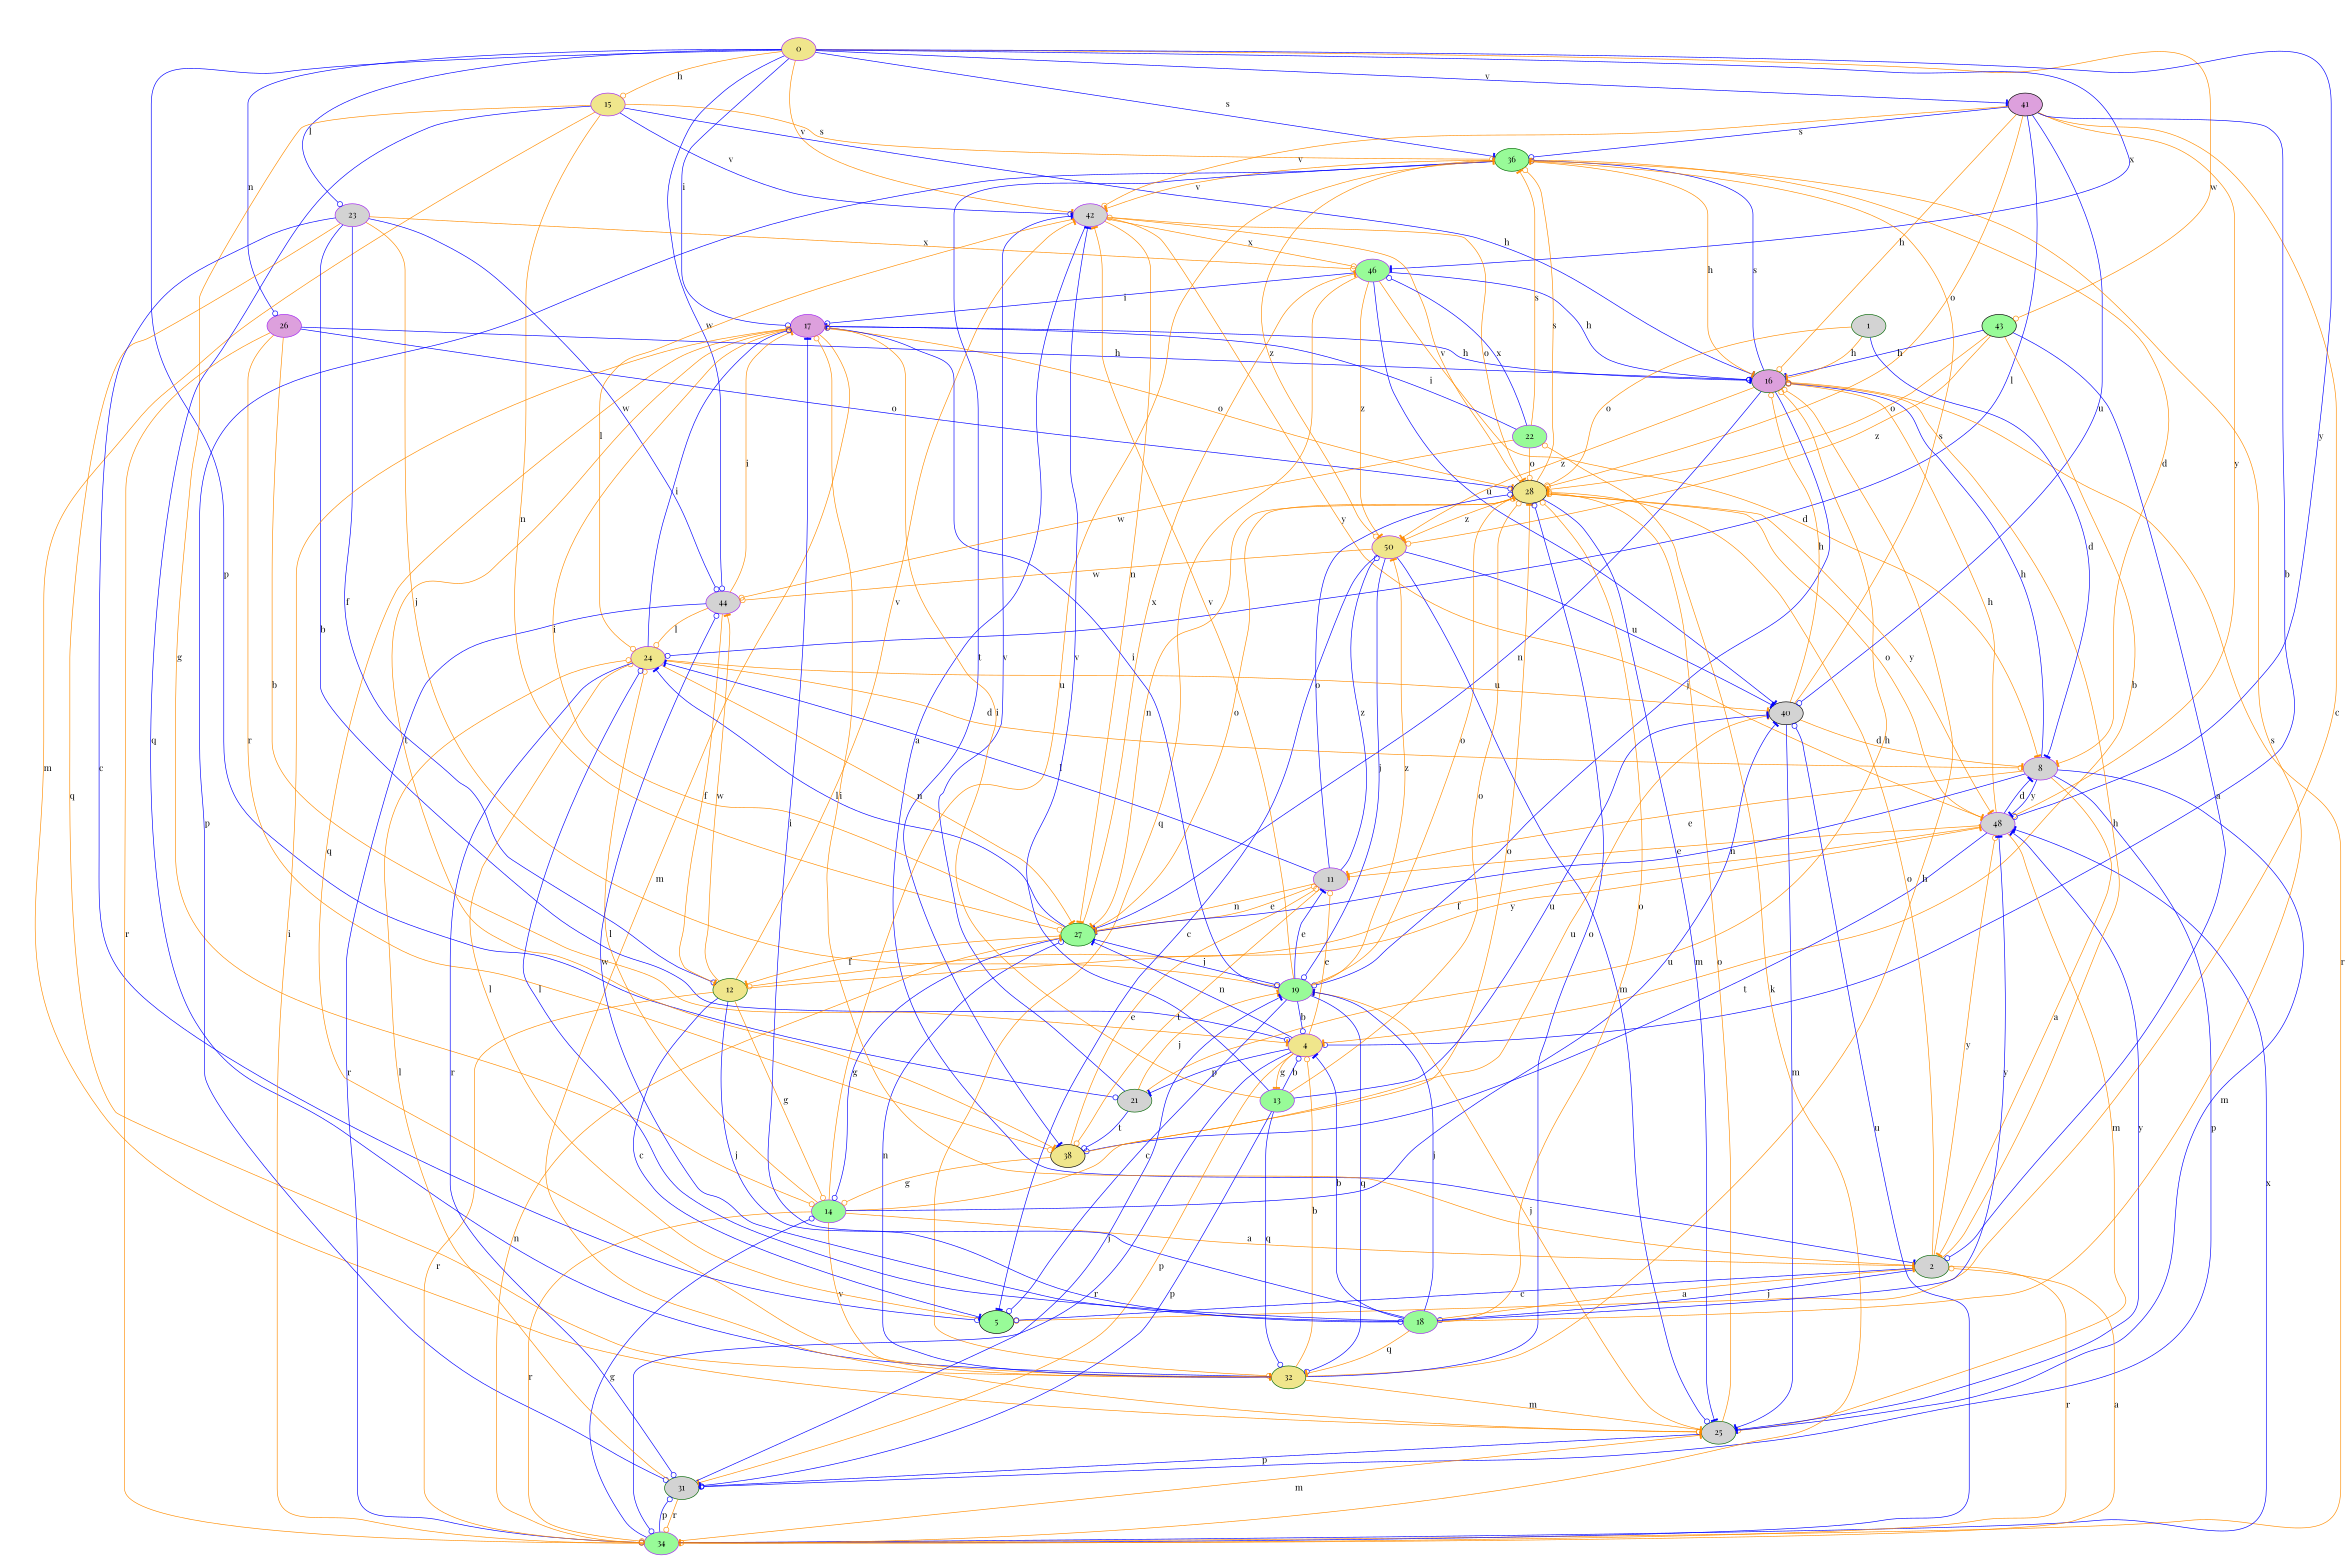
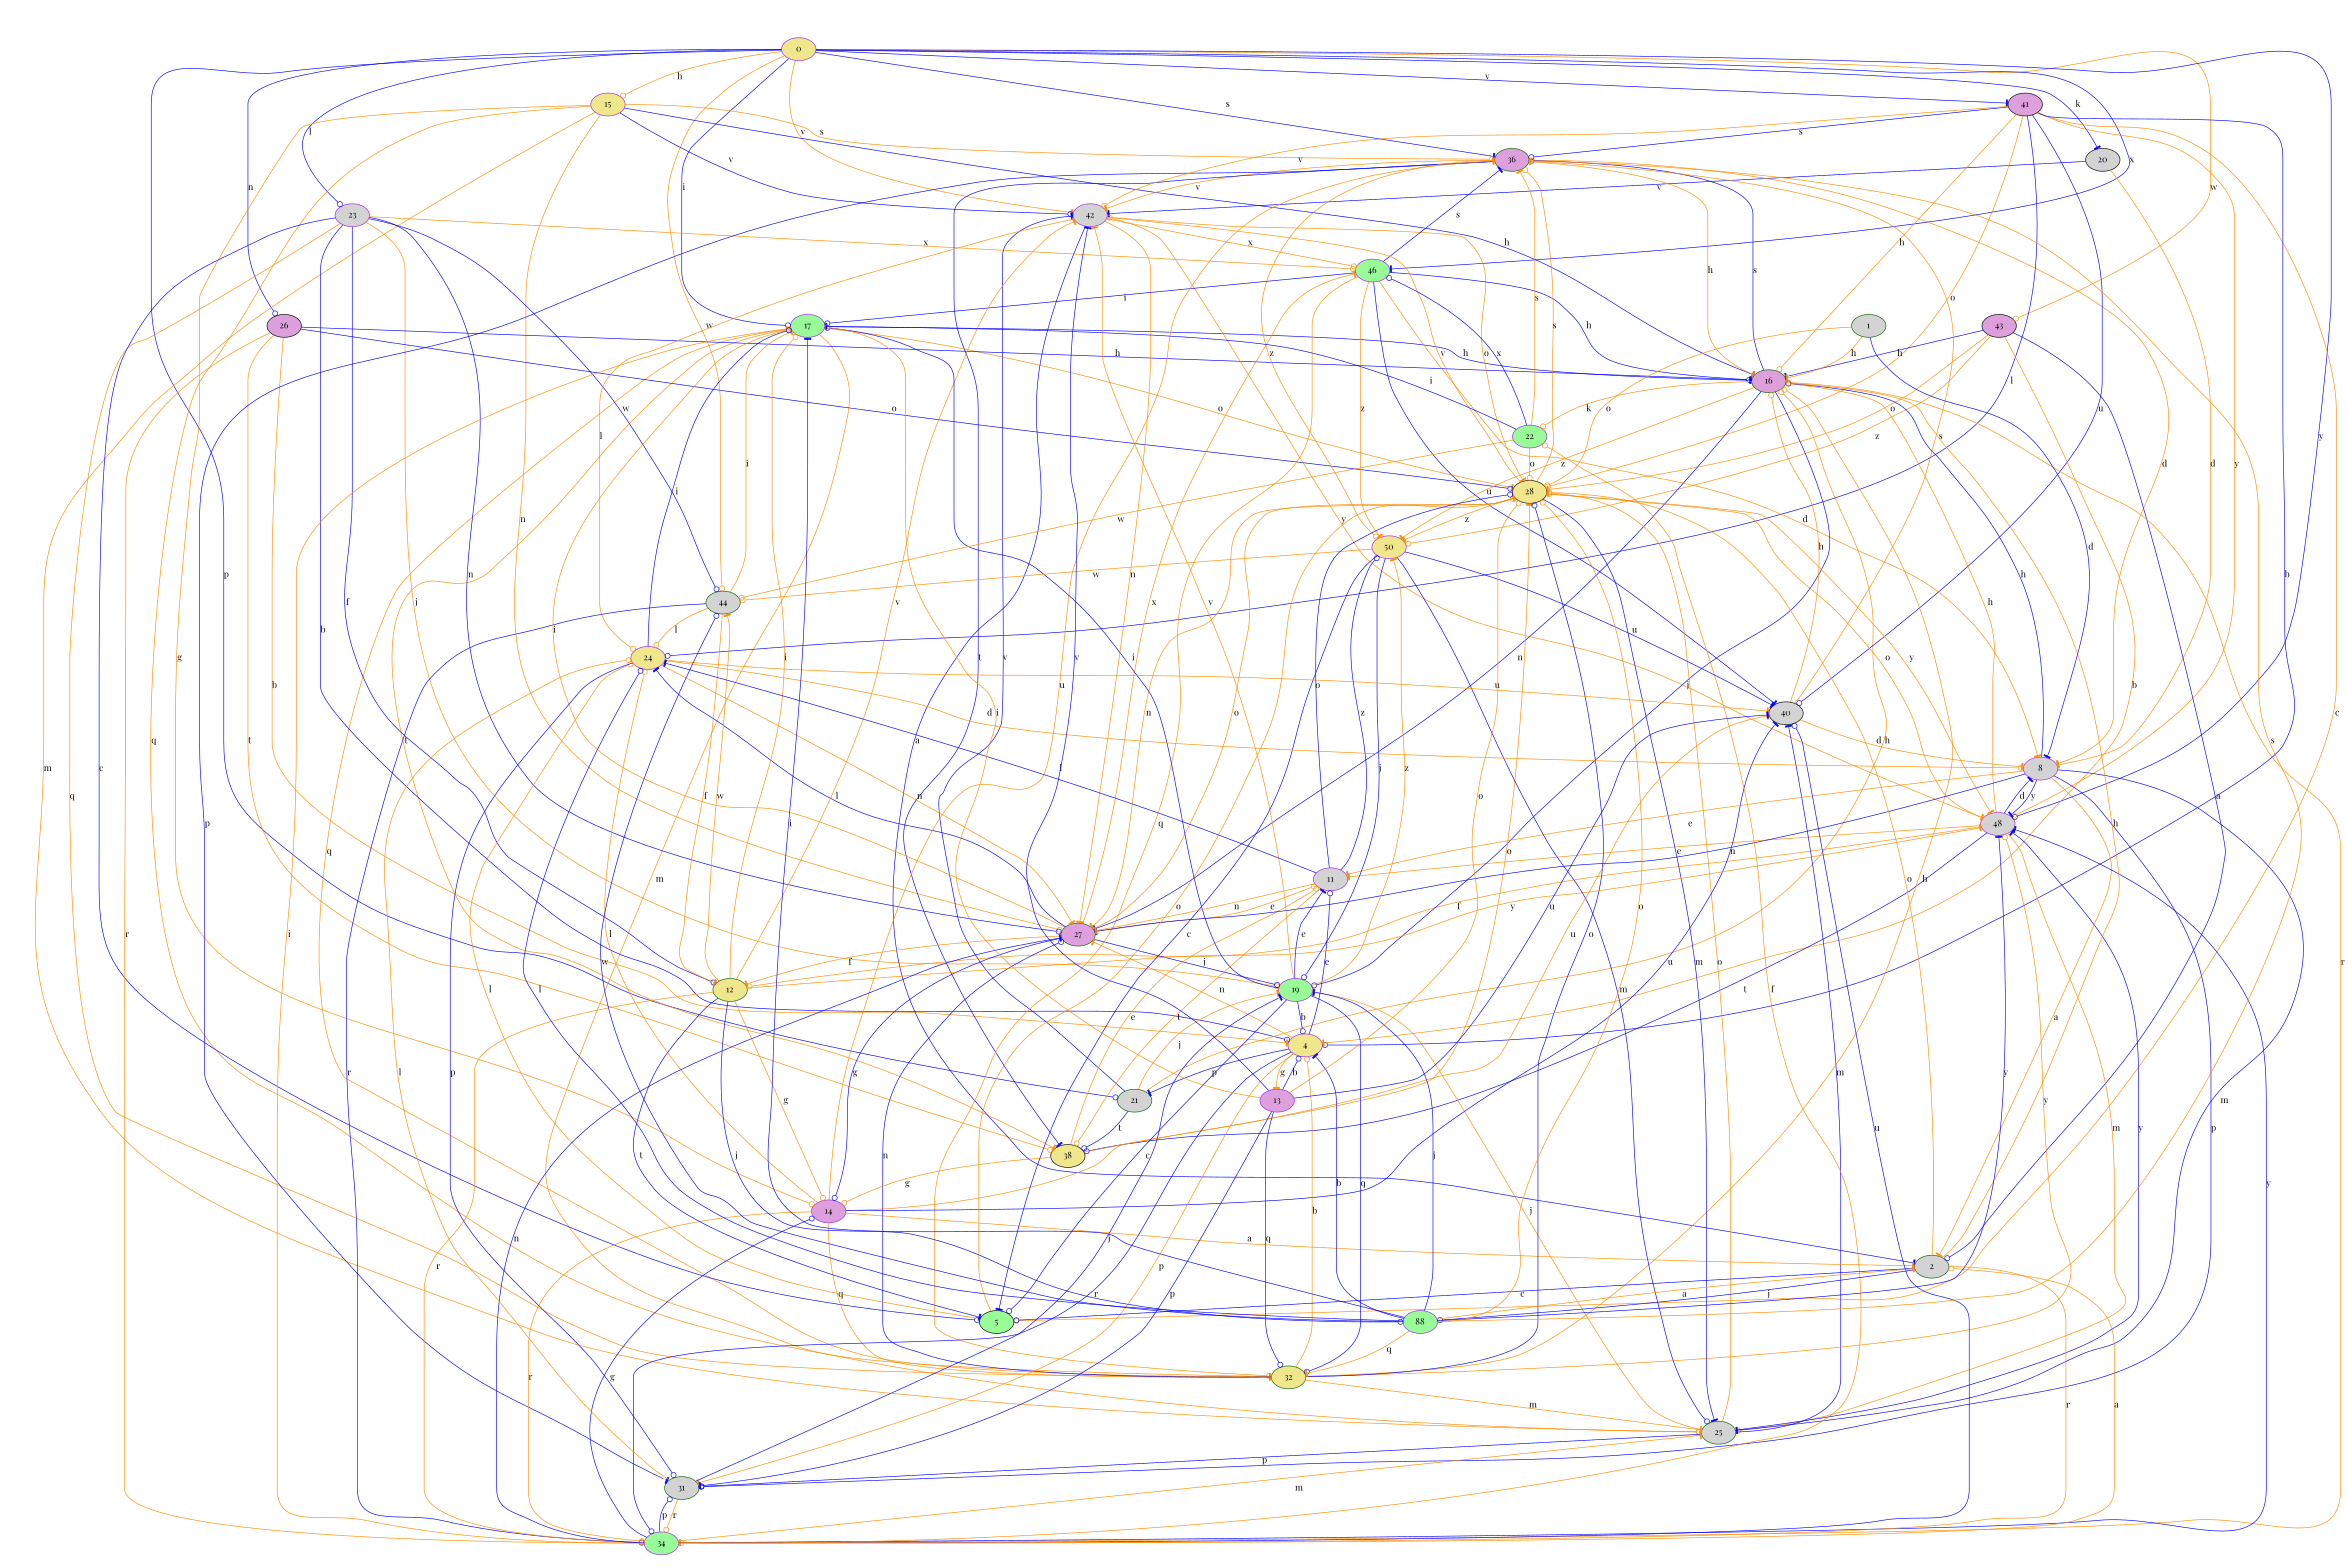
  strict digraph {
    fontname="Playfair Display"
    node [color=purple fillcolor=lightgrey fontname="Playfair Display" style=filled]
    edge [arrowhead=odot color=darkorange fontname="Playfair Display"]
    0 [fillcolor=khaki]
    15 [fillcolor=khaki]
-   17 [fillcolor=plum]
+   17 [fillcolor=palegreen]
+   20 [color=black]
    23
-   26 [fillcolor=plum]
+   26 [color=black fillcolor=plum]
    n7 [color=darkgreen label=21]
-   36 [color=darkgreen fillcolor=palegreen]
+   36 [color=darkgreen fillcolor=plum]
    41 [color=black fillcolor=plum]
    42
-   43 [color=black fillcolor=palegreen]
-   44
+   43 [color=black fillcolor=plum]
+   44 [color=darkgreen]
    46 [fillcolor=palegreen]
    48
    16 [color=darkgreen fillcolor=plum]
    25 [color=darkgreen]
-   27 [color=darkgreen fillcolor=palegreen]
-   14 [fillcolor=palegreen]
+   27 [color=darkgreen fillcolor=plum]
+   14 [fillcolor=plum]
    32 [color=darkgreen fillcolor=khaki]
    28 [color=black fillcolor=khaki]
    38 [color=black fillcolor=khaki]
    8
    5 [color=black fillcolor=palegreen]
    4 [fillcolor=khaki]
    12 [color=darkgreen fillcolor=khaki]
    19 [fillcolor=palegreen]
    34 [fillcolor=palegreen]
    31 [color=darkgreen]
    50 [fillcolor=khaki]
    24 [fillcolor=khaki]
    40 [color=black]
    2 [color=darkgreen]
    11
    1 [color=darkgreen]
    22 [fillcolor=palegreen]
-   18 [fillcolor=palegreen]
-   13 [fillcolor=palegreen]
+   18 [fillcolor=palegreen label=88]
+   13 [fillcolor=plum]
    0 -> 15 [label=h]
    0 -> 17 [color=blue label=i]
+   0 -> 20 [arrowhead=tee color=blue label=k]
    0 -> 23 [color=blue label=l]
    0 -> 26 [color=blue label=n]
    0 -> n7 [color=blue label=p]
    0 -> 36 [arrowhead=tee color=blue label=s]
    0 -> 41 [arrowhead=tee color=blue label=v]
    0 -> 42 [arrowhead=tee label=v]
    0 -> 43 [label=w]
-   0 -> 44 [color=blue label=w]
+   0 -> 44 [label=w]
    0 -> 46 [arrowhead=tee color=blue label=x]
    0 -> 48 [color=blue label=y]
    15 -> 36 [label=s]
    15 -> 42 [color=blue label=v]
    15 -> 16 [arrowhead=tee color=blue label=h]
    15 -> 25 [label=m]
    15 -> 27 [label=n]
    15 -> 14 [label=g]
-   15 -> 32 [arrowhead=tee color=blue label=q]
+   15 -> 32 [arrowhead=tee label=q]
    17 -> 16 [arrowhead=tee color=blue label=h]
    17 -> 25 [label=m]
    17 -> 32 [arrowhead=tee label=q]
    17 -> 28 [arrowhead=tee label=o]
    17 -> 38 [arrowhead=tee label=t]
+   20 -> 42 [arrowhead=tee color=blue label=v]
+   20 -> 8 [arrowhead=tee label=d]
    23 -> 44 [color=blue label=w]
    23 -> 46 [label=x]
+   23 -> 27 [color=blue label=n]
    23 -> 32 [arrowhead=tee label=q]
    23 -> 5 [color=blue label=c]
    23 -> 4 [color=blue label=b]
    23 -> 12 [color=blue label=f]
    23 -> 19 [label=j]
    26 -> 16 [color=blue label=h]
    26 -> 28 [color=blue label=o]
-   26 -> 38 [label=r]
+   26 -> 38 [label=t]
    26 -> 4 [arrowhead=tee label=b]
    26 -> 34 [label=r]
    n7 -> 42 [arrowhead=tee color=blue label=v]
    n7 -> 16 [label=h]
    n7 -> 38 [color=blue label=t]
    n7 -> 19 [arrowhead=tee label=j]
    36 -> 42 [arrowhead=tee label=v]
    36 -> 16 [arrowhead=tee label=h]
    36 -> 38 [arrowhead=tee color=blue label=t]
    36 -> 8 [arrowhead=tee label=d]
-   36 -> 31 [color=blue label=p]
+   36 -> 31 [arrowhead=tee color=blue label=p]
    36 -> 50 [label=z]
    41 -> 36 [color=blue label=s]
    41 -> 42 [label=v]
    41 -> 48 [label=y]
    41 -> 16 [label=h]
    41 -> 28 [label=o]
    41 -> 5 [label=c]
    41 -> 4 [color=blue label=b]
    41 -> 24 [color=blue label=l]
    41 -> 40 [color=blue label=u]
    42 -> 46 [label=x]
    42 -> 48 [arrowhead=tee label=y]
    42 -> 27 [arrowhead=tee label=n]
    42 -> 28 [arrowhead=tee label=o]
    42 -> 24 [label=l]
    42 -> 2 [arrowhead=tee color=blue label=a]
    43 -> 16 [arrowhead=tee color=blue label=h]
    43 -> 28 [arrowhead=tee label=o]
    43 -> 4 [arrowhead=tee label=b]
    43 -> 50 [label=z]
    43 -> 2 [color=blue label=a]
    44 -> 17 [arrowhead=tee label=i]
    44 -> 12 [arrowhead=tee label=f]
    44 -> 34 [color=blue label=r]
    44 -> 24 [label=l]
    46 -> 17 [color=blue label=i]
-   46 -> 16 [color=blue label=h]
+   46 -> 36 [arrowhead=tee color=blue label=s]
+   46 -> 16 [arrowhead=tee color=blue label=h]
    46 -> 32 [label=q]
    46 -> 8 [arrowhead=tee label=d]
    46 -> 50 [arrowhead=tee label=z]
    46 -> 40 [arrowhead=tee color=blue label=u]
    48 -> 16 [label=h]
    48 -> 25 [label=m]
    48 -> 28 [label=o]
    48 -> 38 [color=blue label=t]
    48 -> 8 [arrowhead=tee color=blue label=d]
    48 -> 12 [label=f]
    48 -> 11 [arrowhead=tee label=e]
    16 -> 36 [color=blue label=s]
    16 -> 27 [arrowhead=tee color=blue label=n]
    16 -> 19 [color=blue label=j]
    16 -> 34 [arrowhead=tee label=r]
    16 -> 50 [arrowhead=tee label=z]
+   16 -> 22 [label=k]
    25 -> 48 [arrowhead=tee color=blue label=y]
    25 -> 28 [arrowhead=tee label=o]
    25 -> 19 [arrowhead=tee label=j]
    25 -> 31 [color=blue label=p]
    27 -> 17 [label=i]
    27 -> 46 [arrowhead=tee label=x]
    27 -> 14 [color=blue label=g]
    27 -> 28 [label=o]
    27 -> 12 [arrowhead=tee label=f]
    27 -> 19 [color=blue label=j]
    27 -> 24 [arrowhead=tee color=blue label=l]
    27 -> 11 [label=e]
    14 -> 36 [arrowhead=tee label=u]
-   14 -> 32 [arrowhead=tee label=v]
+   14 -> 32 [arrowhead=tee label=q]
    14 -> 28 [arrowhead=tee label=o]
    14 -> 34 [label=r]
    14 -> 24 [label=l]
    14 -> 40 [arrowhead=tee color=blue label=u]
    14 -> 2 [arrowhead=tee label=a]
-   2 -> 48 [label=y]
+   32 -> 48 [label=y]
    32 -> 16 [label=h]
    32 -> 25 [arrowhead=tee label=m]
    32 -> 27 [color=blue label=n]
    32 -> 28 [color=blue label=o]
    32 -> 4 [label=b]
    28 -> 36 [label=s]
    28 -> 42 [label=v]
    28 -> 48 [arrowhead=tee label=y]
    28 -> 25 [arrowhead=tee color=blue label=m]
    28 -> 27 [arrowhead=tee label=n]
    28 -> 50 [arrowhead=tee label=z]
    38 -> 14 [label=g]
    38 -> 40 [arrowhead=tee label=u]
    38 -> 11 [label=e]
    8 -> 48 [arrowhead=tee color=blue label=y]
    8 -> 16 [color=blue label=h]
    8 -> 25 [arrowhead=tee color=blue label=m]
    8 -> 27 [arrowhead=tee color=blue label=n]
    8 -> 31 [color=blue label=p]
    8 -> 2 [arrowhead=tee label=a]
    8 -> 11 [arrowhead=tee label=e]
    5 -> 24 [label=l]
    4 -> n7 [arrowhead=tee color=blue label=p]
-   4 -> 27 [arrowhead=tee color=blue label=n]
+   4 -> 27 [arrowhead=tee label=n]
    4 -> 34 [color=blue label=r]
    4 -> 31 [arrowhead=tee label=p]
-   4 -> 11 [label=e]
+   4 -> 11 [color=blue label=e]
    4 -> 13 [arrowhead=tee label=g]
    12 -> 42 [arrowhead=tee label=v]
    12 -> 44 [arrowhead=tee label=w]
    12 -> 48 [arrowhead=tee label=y]
    12 -> 14 [label=g]
-   12 -> 5 [arrowhead=tee color=blue label=c]
+   12 -> 5 [arrowhead=tee color=blue label=t]
    12 -> 34 [label=r]
    12 -> 18 [color=blue label=j]
    19 -> 17 [color=blue label=i]
    19 -> 42 [arrowhead=tee label=v]
    19 -> 32 [color=blue label=q]
-   19 -> 28 [arrowhead=tee label=o]
+   5 -> 28 [arrowhead=tee label=o]
    19 -> 5 [color=blue label=c]
    19 -> 4 [color=blue label=b]
    19 -> 50 [arrowhead=tee label=z]
    19 -> 11 [arrowhead=tee color=blue label=e]
    34 -> 17 [label=i]
-   34 -> 48 [arrowhead=tee color=blue label=x]
+   34 -> 48 [arrowhead=tee color=blue label=y]
    34 -> 25 [arrowhead=tee label=m]
-   34 -> 27 [arrowhead=tee label=n]
+   34 -> 27 [arrowhead=tee color=blue label=n]
    34 -> 14 [color=blue label=g]
    34 -> 31 [color=blue label=p]
    34 -> 40 [color=blue label=u]
    34 -> 2 [label=a]
-   34 -> 22 [label=k]
+   34 -> 22 [label=f]
    31 -> 19 [arrowhead=tee color=blue label=j]
    31 -> 34 [label=r]
    31 -> 24 [label=l]
    50 -> 44 [label=w]
    50 -> 25 [color=blue label=m]
    50 -> 5 [arrowhead=tee color=blue label=c]
    50 -> 19 [color=blue label=j]
    50 -> 40 [arrowhead=tee color=blue label=u]
    24 -> 17 [color=blue label=i]
    24 -> 27 [arrowhead=tee label=n]
    24 -> 8 [label=d]
-   24 -> 31 [color=blue label=r]
+   24 -> 31 [color=blue label=p]
    24 -> 40 [arrowhead=tee label=u]
    40 -> 36 [arrowhead=tee label=s]
    40 -> 16 [label=h]
-   40 -> 25 [arrowhead=tee color=blue label=m]
+   25 -> 40 [arrowhead=tee color=blue label=m]
    40 -> 8 [arrowhead=tee label=d]
-   2 -> 17 [label=i]
+   12 -> 17 [label=i]
    2 -> 16 [label=h]
    2 -> 28 [label=o]
    2 -> 5 [color=blue label=c]
    2 -> 34 [label=r]
    2 -> 18 [color=blue label=j]
    11 -> 27 [arrowhead=tee label=n]
    11 -> 28 [color=blue label=o]
    11 -> 38 [label=t]
    11 -> 50 [color=blue label=z]
    11 -> 24 [arrowhead=tee color=blue label=l]
    1 -> 16 [arrowhead=tee label=h]
    1 -> 28 [label=o]
    1 -> 8 [arrowhead=tee color=blue label=d]
    22 -> 17 [arrowhead=tee color=blue label=i]
    22 -> 36 [arrowhead=tee label=s]
    22 -> 44 [label=w]
    22 -> 46 [color=blue label=x]
    22 -> 28 [label=o]
    18 -> 17 [arrowhead=tee color=blue label=i]
    18 -> 36 [label=s]
    18 -> 44 [color=blue label=w]
    18 -> 48 [arrowhead=tee color=blue label=y]
    18 -> 32 [arrowhead=tee label=q]
    18 -> 28 [label=o]
    18 -> 4 [arrowhead=tee color=blue label=b]
    18 -> 19 [arrowhead=tee color=blue label=j]
    18 -> 24 [color=blue label=l]
    18 -> 2 [arrowhead=tee label=a]
    13 -> 17 [label=i]
    13 -> 42 [arrowhead=tee color=blue label=v]
    13 -> 32 [color=blue label=q]
    13 -> 28 [label=o]
    13 -> 4 [color=blue label=b]
    13 -> 31 [arrowhead=tee color=blue label=p]
    13 -> 40 [arrowhead=tee color=blue label=u]
  }
